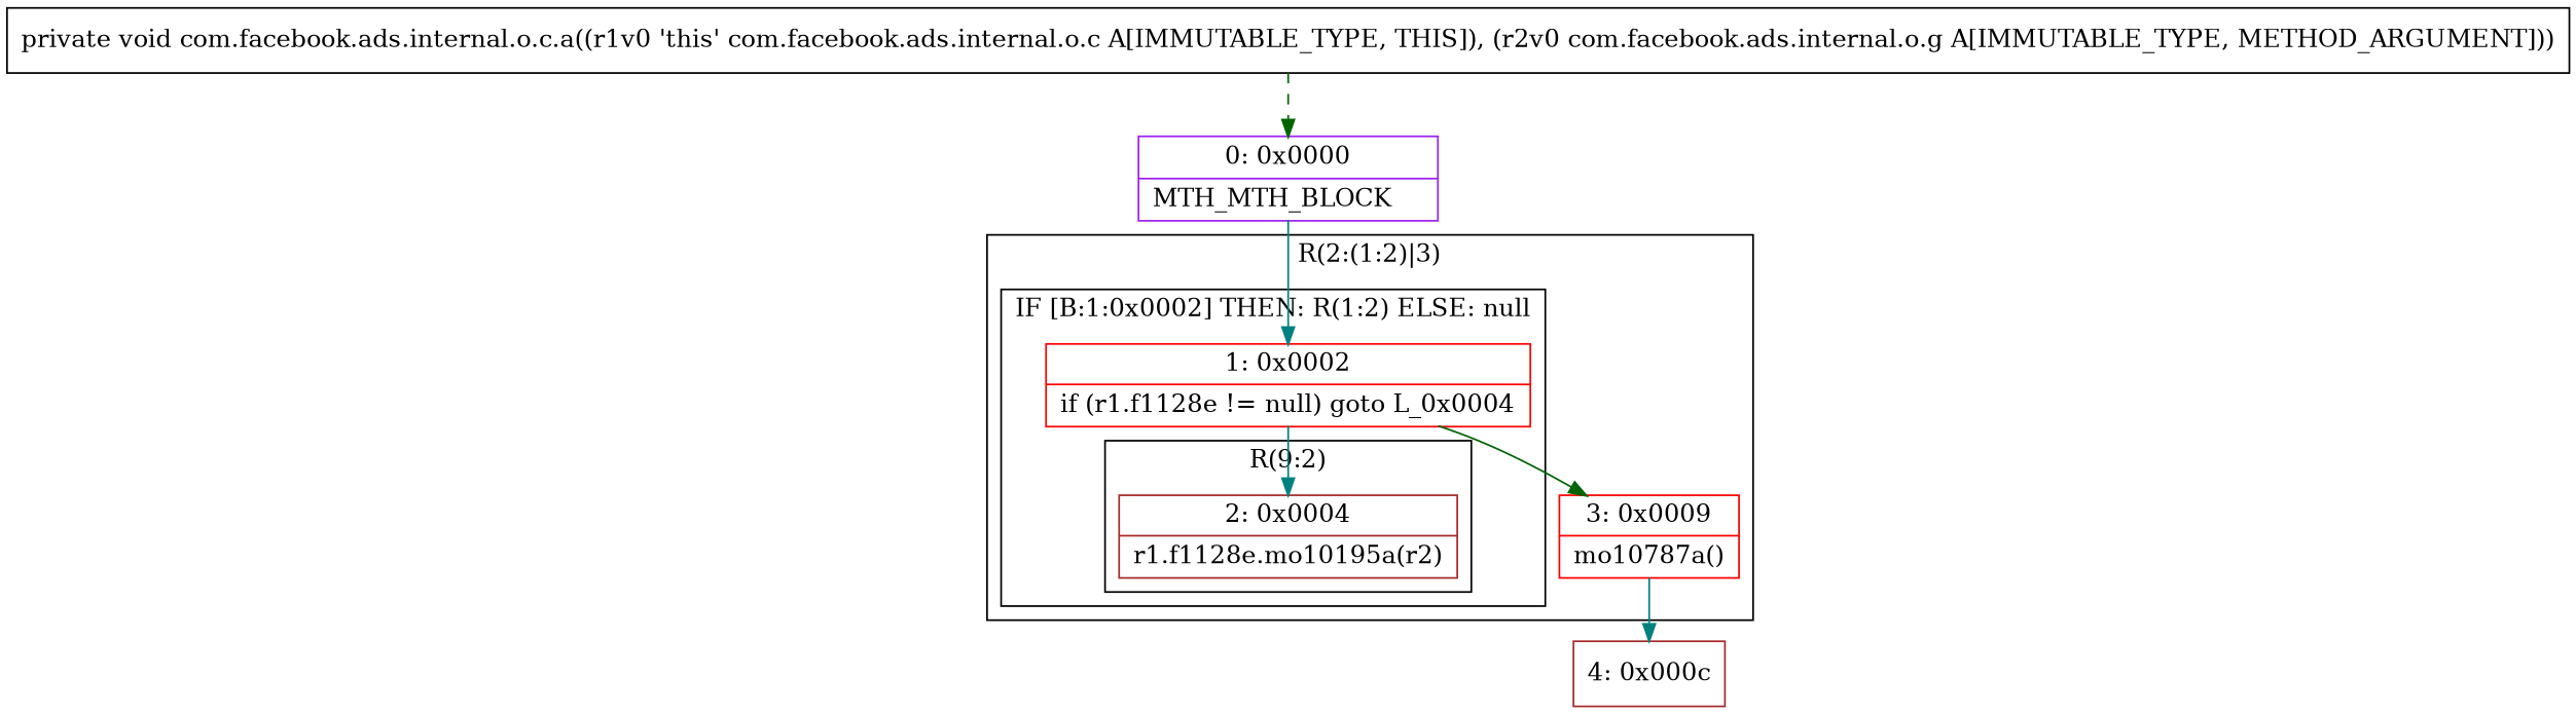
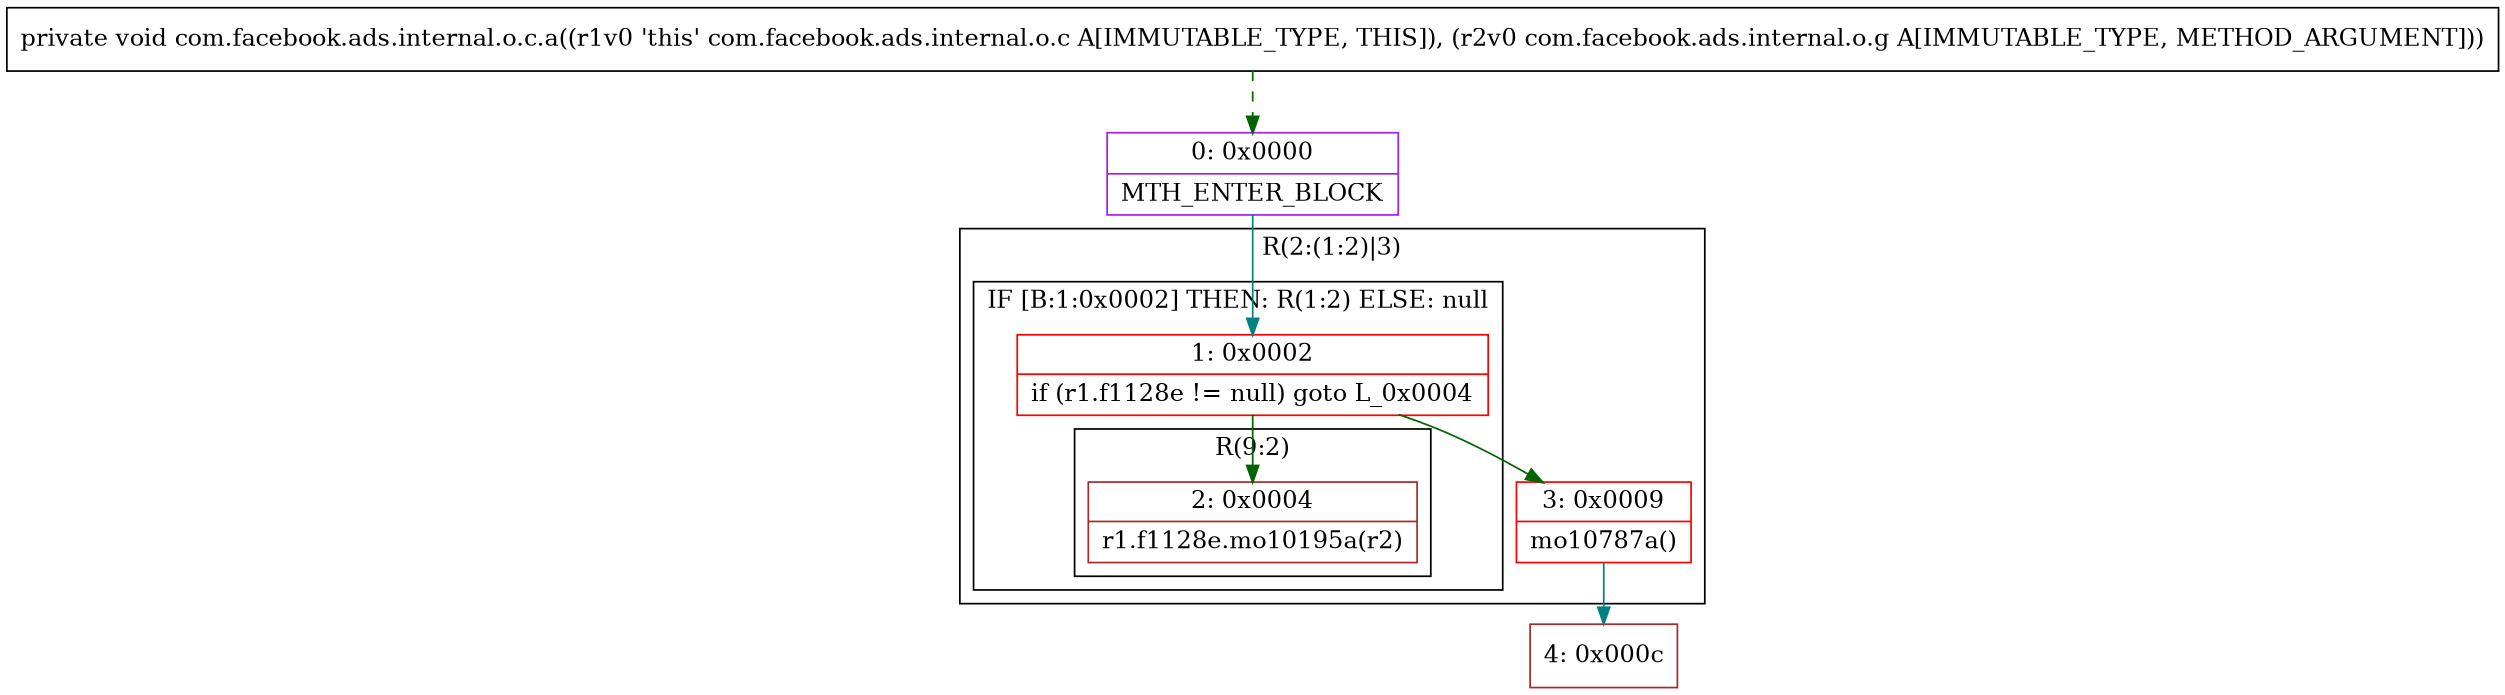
  digraph {
    node [color=brown shape=record]
    edge [color=teal style=solid]
    n1 [label="{2\:\ 0x0004|r1.f1128e.mo10195a(r2)\l}"]
    n2 [color=red label="{1\:\ 0x0002|if (r1.f1128e != null) goto L_0x0004\l}"]
    n3 [color=red label="{3\:\ 0x0009|mo10787a()\l}"]
    n4 [label="{4\:\ 0x000c}"]
-   n5 [color=purple label="{0\:\ 0x0000|MTH_MTH_BLOCK\l}"]
+   n5 [color=purple label="{0\:\ 0x0000|MTH_ENTER_BLOCK\l}"]
    n6 [color=black label="{private void com.facebook.ads.internal.o.c.a((r1v0 'this' com.facebook.ads.internal.o.c A[IMMUTABLE_TYPE, THIS]), (r2v0 com.facebook.ads.internal.o.g A[IMMUTABLE_TYPE, METHOD_ARGUMENT])) }"]
    subgraph cluster_1 {
      label="R(2:(1:2)|3)"
      n3
      subgraph cluster_2 {
        label="IF [B:1:0x0002] THEN: R(1:2) ELSE: null"
        n2
        subgraph cluster_3 {
          label="R(9:2)"
          n1
        }
      }
    }
-   n2 -> n1
+   n2 -> n1 [color=darkgreen]
    n2 -> n3 [color=darkgreen]
    n3 -> n4
    n5 -> n2
    n6 -> n5 [color=darkgreen style=dashed]
  }
